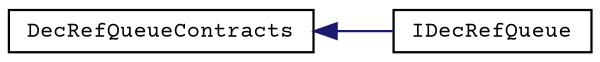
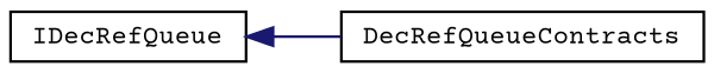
  digraph {
    rankdir=LR
    fontname="Courier Prime"
    node [color=black fillcolor=white fontname="Courier Prime" fontsize=10 shape=record style=filled]
    n1 [height=0.2 label=IDecRefQueue width=0.4]
    n2 [height=0.2 label=DecRefQueueContracts width=0.4]
-   n2 -> n1 [color=midnightblue dir=back fontname="Courier Prime" fontsize=10 labelfontname=Helvetica labelfontsize=10 style=solid]
+   n1 -> n2 [color=midnightblue dir=back fontname="Courier Prime" fontsize=10 labelfontname=Helvetica labelfontsize=10 style=solid]
  }
